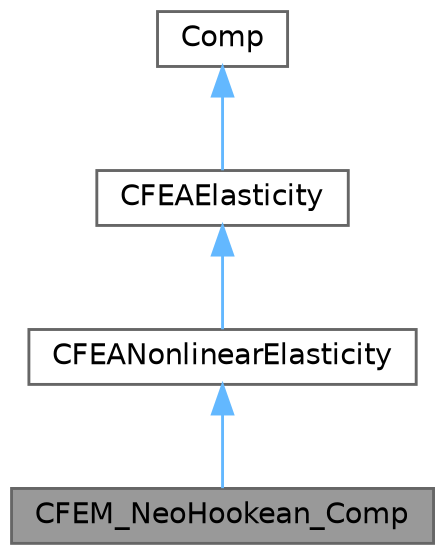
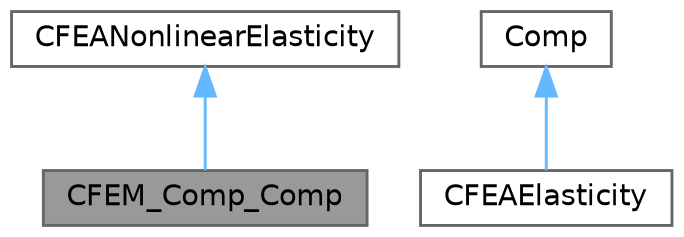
  digraph {
    node [color=gray40 fillcolor=white fontname=Helvetica fontsize=10 shape=box style=filled]
    edge [color=steelblue1 dir=back fontname=Helvetica fontsize=10 labelfontname=Helvetica labelfontsize=10 style=solid]
-   n1 [fillcolor=grey60 fontcolor=black height=0.2 label=CFEM_NeoHookean_Comp width=0.4]
+   n1 [fillcolor=grey60 fontcolor=black height=0.2 label=CFEM_Comp_Comp width=0.4]
    n2 [height=0.2 label=CFEANonlinearElasticity width=0.4]
    n3 [height=0.2 label=CFEAElasticity width=0.4]
    n4 [height=0.2 label=Comp width=0.4]
    n2 -> n1
-   n3 -> n2
    n4 -> n3
  }
